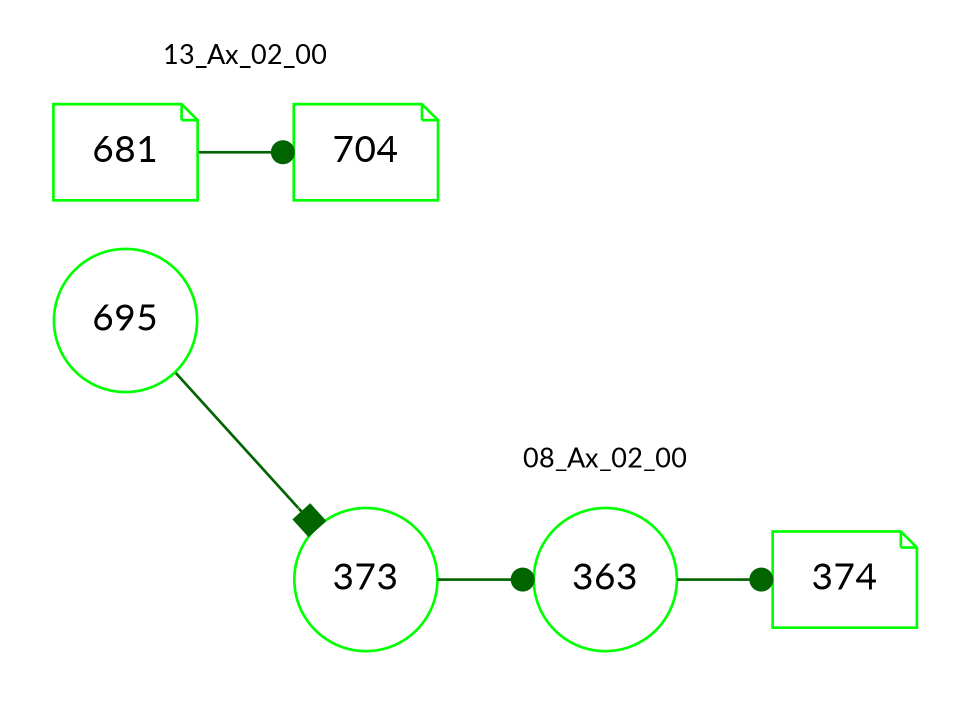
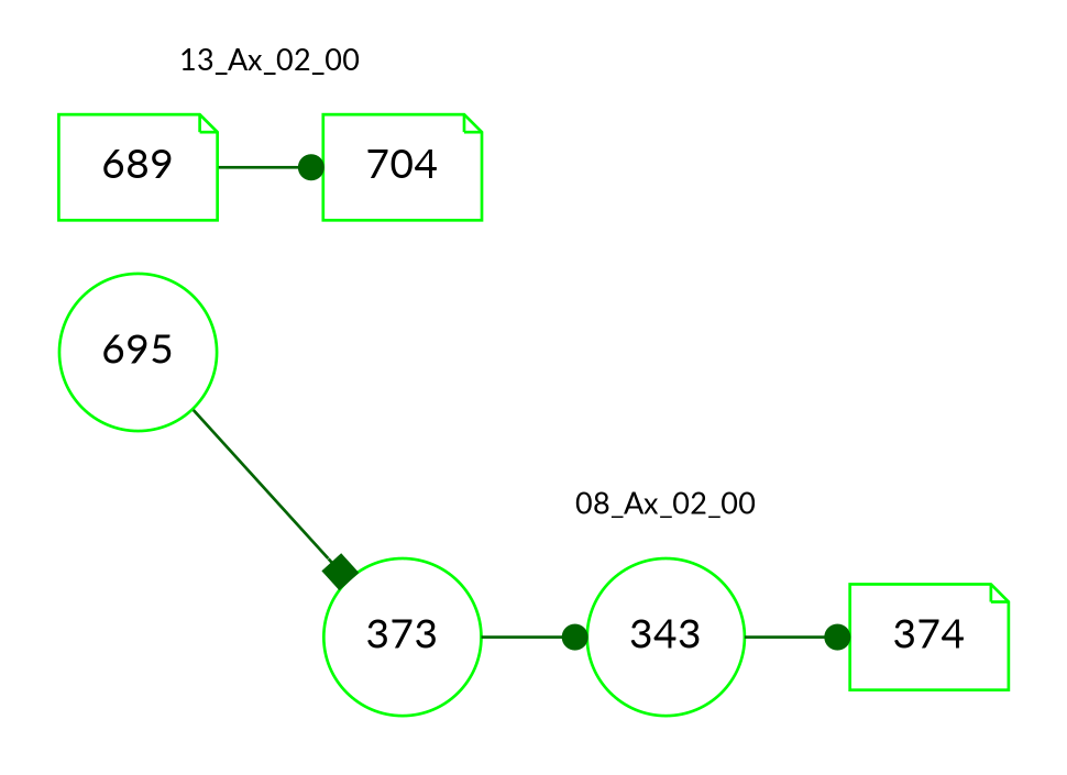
  digraph {
    fontname=Lato
    rankdir=LR
    node [color=green fontname=Lato shape=circle]
    edge [arrowhead=dot color=darkgreen fontname=Lato]
    n1 [label=373]
-   n2 [label=363]
+   n2 [label=343]
    n3 [label=374 shape=note]
    n4 [label=695]
-   n5 [label=681 shape=note]
+   n5 [label=689 shape=note]
    n6 [label=704 shape=note]
    subgraph cluster_1 {
      color=white
      fontsize=10
      label="08_Ax_02_00"
      n1
      n2
      n3
    }
    subgraph cluster_2 {
      color=white
      fontsize=10
      label="13_Ax_02_00"
      n4
      n5
      n6
    }
    n1 -> n2
    n2 -> n3
    n4 -> n1 [arrowhead=box]
    n5 -> n6
  }
